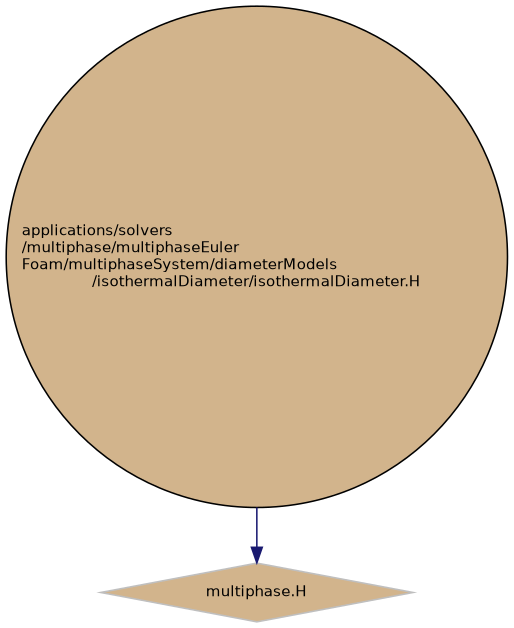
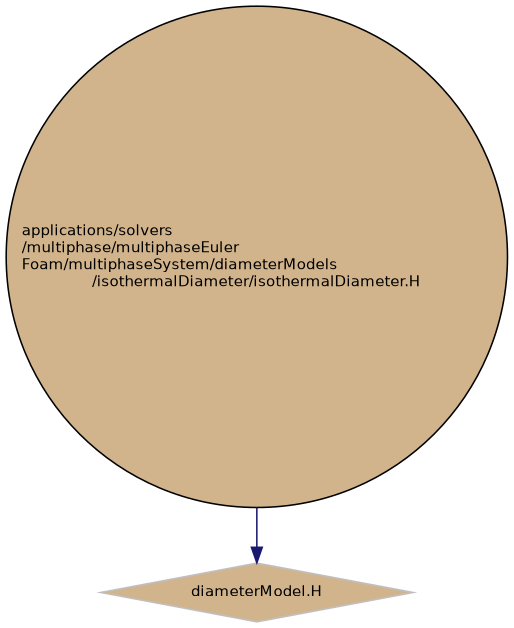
  digraph {
    node [fillcolor=tan fontname=Helvetica fontsize=10 style=filled]
    n1 [color=black fontcolor=black height=0.2 label="applications/solvers\l/multiphase/multiphaseEuler\lFoam/multiphaseSystem/diameterModels\l/isothermalDiameter/isothermalDiameter.H" shape=circle width=0.4]
-   n2 [color=grey75 height=0.2 label="multiphase.H" shape=diamond width=0.4]
+   n2 [color=grey75 height=0.2 label="diameterModel.H" shape=diamond width=0.4]
    n1 -> n2 [color=midnightblue fontname=Helvetica fontsize=10 labelfontname=Helvetica labelfontsize=10 style=solid]
  }
